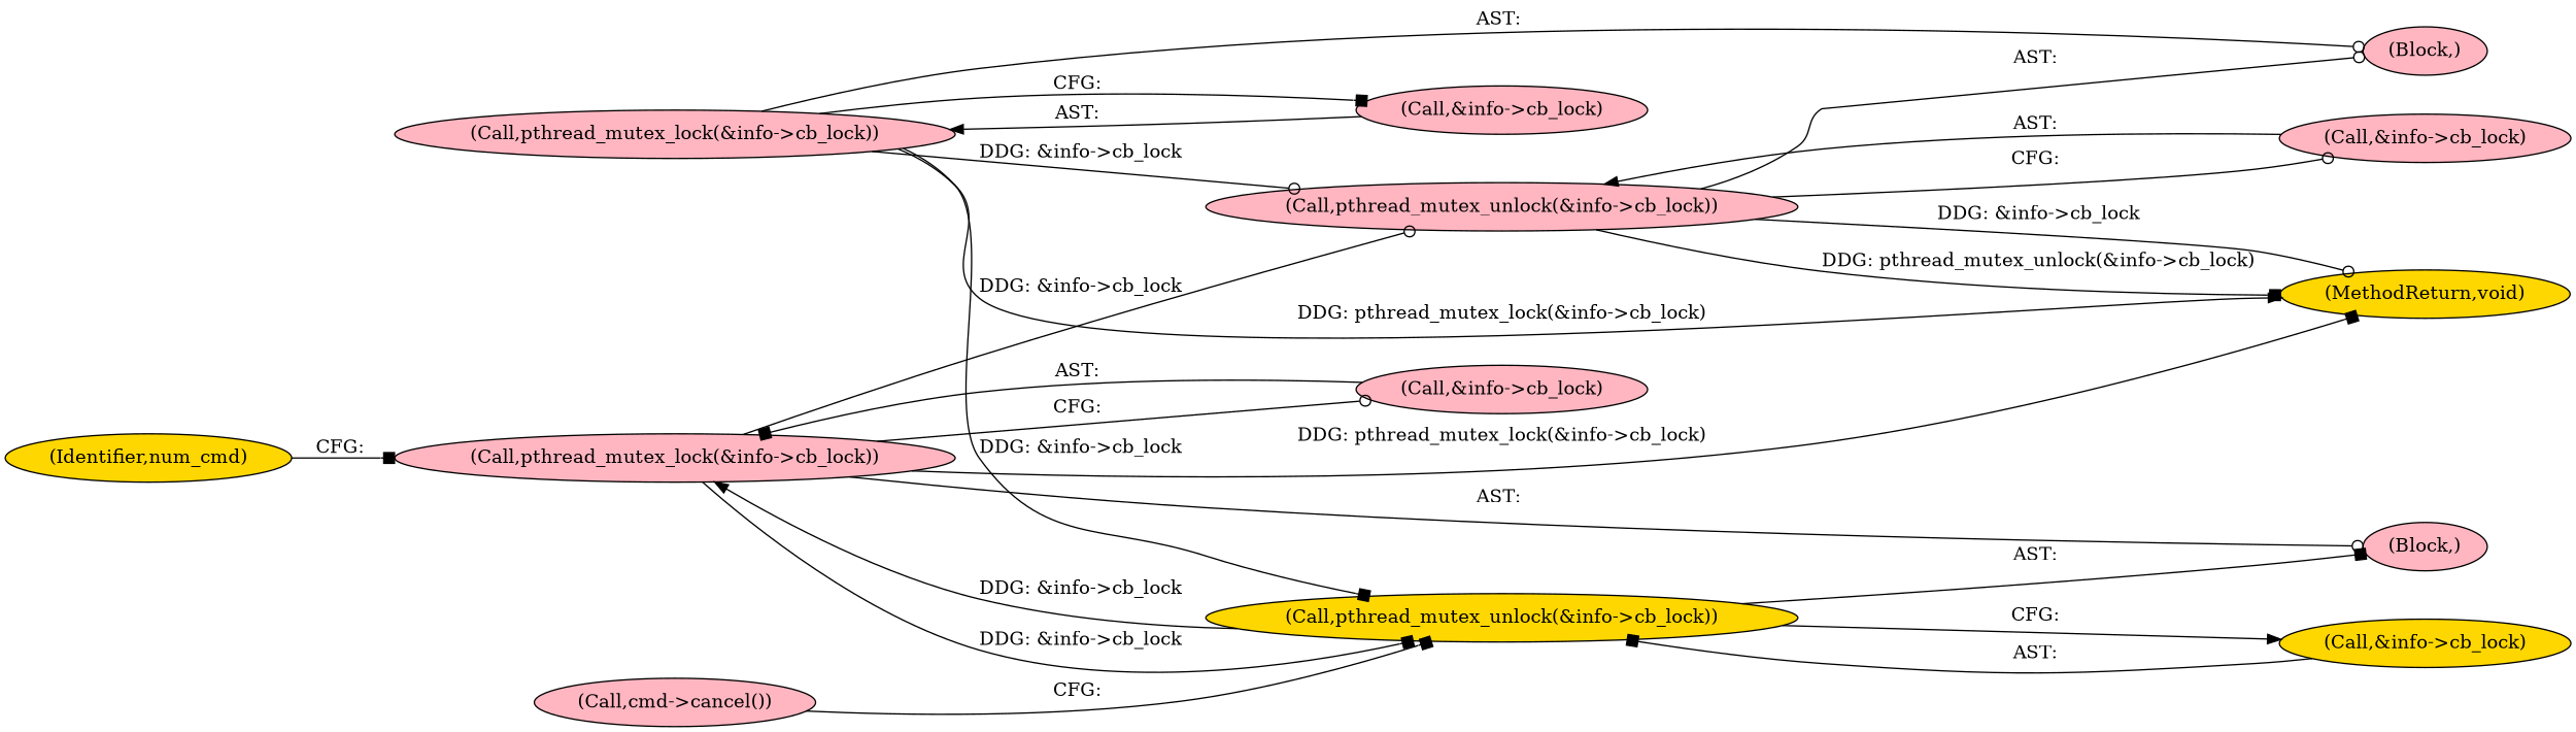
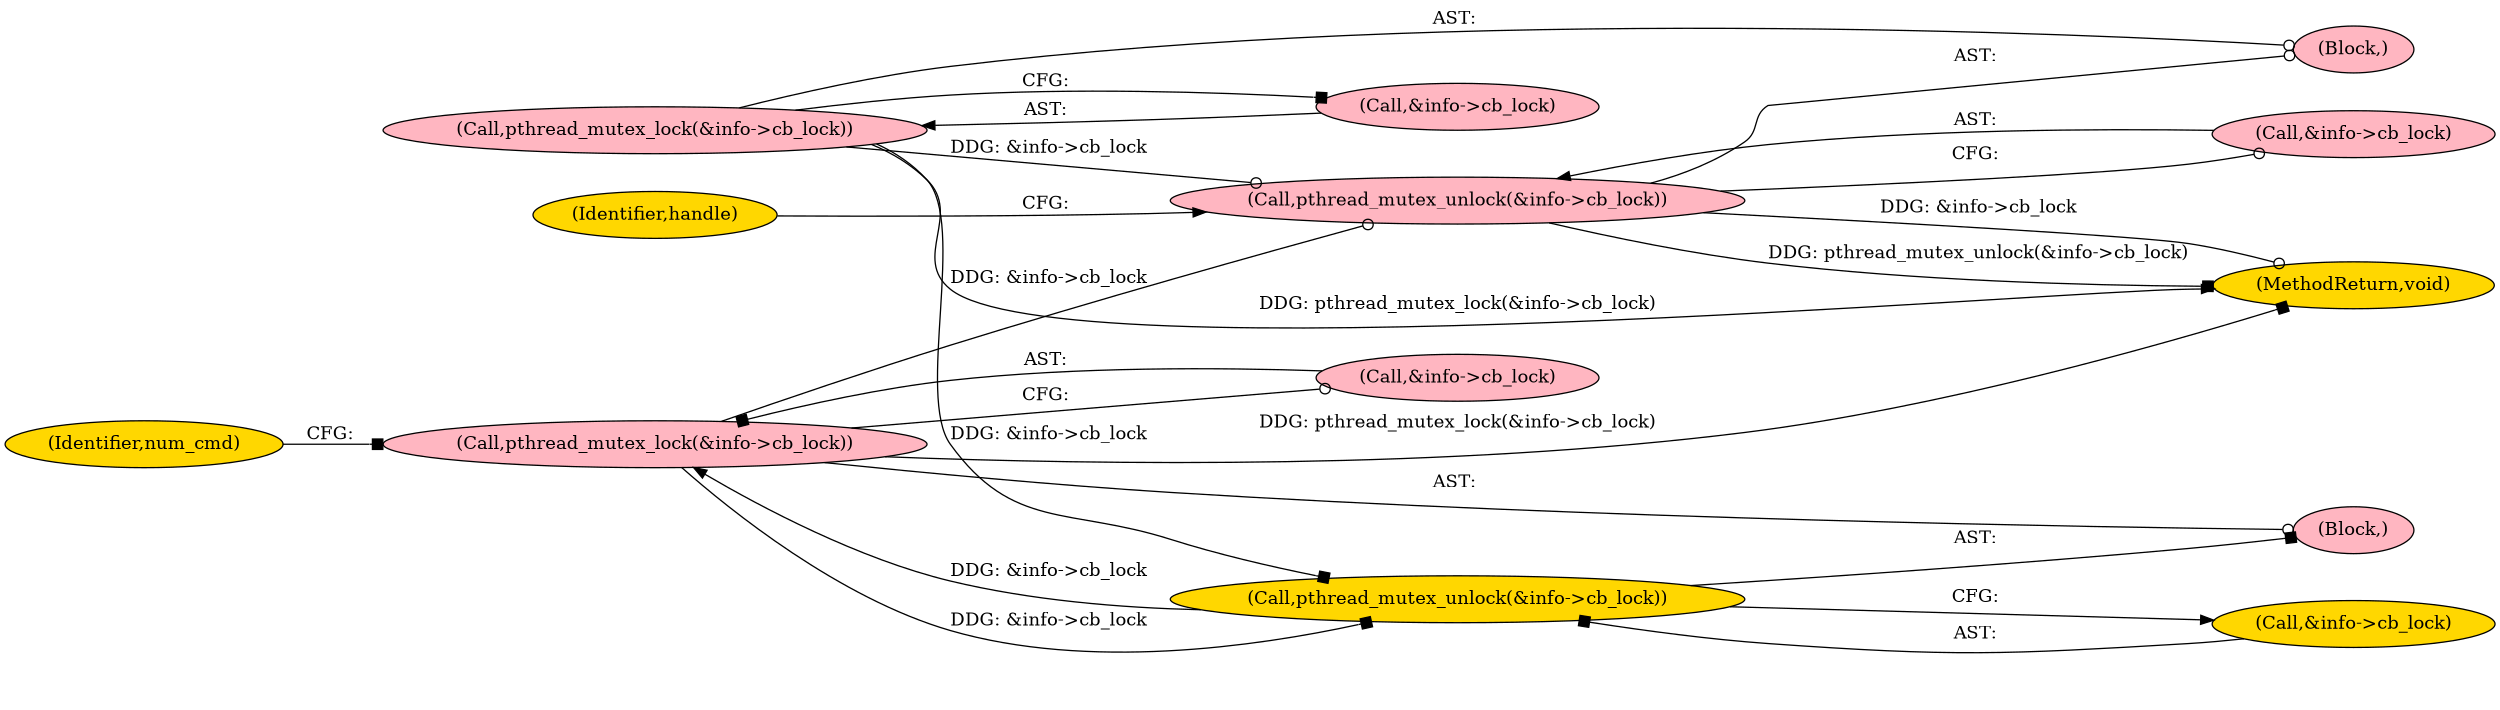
  digraph {
    rankdir=LR
    node [fillcolor=lightpink style=filled]
    edge [arrowhead=box]
    n1 [label="(Call,pthread_mutex_lock(&info->cb_lock))"]
    n2 [fillcolor=gold label="(Call,pthread_mutex_unlock(&info->cb_lock))"]
    n3 [label="(Call,pthread_mutex_unlock(&info->cb_lock))"]
    n4 [label="(Call,&info->cb_lock)"]
    n5 [label="(Block,)"]
    n6 [fillcolor=gold label="(MethodReturn,void)"]
    n7 [fillcolor=gold label="(Call,&info->cb_lock)"]
    n8 [label="(Block,)"]
    n9 [label="(Call,&info->cb_lock)"]
    n10 [label="(Call,pthread_mutex_lock(&info->cb_lock))"]
    n11 [label="(Call,&info->cb_lock)"]
    n12 [fillcolor=gold label="(Identifier,num_cmd)"]
-   n13 [label="(Call,cmd->cancel())"]
+   n14 [fillcolor=gold label="(Identifier,handle)"]
    n1 -> n2 [label="DDG: &info->cb_lock"]
    n1 -> n3 [arrowhead=odot label="DDG: &info->cb_lock"]
    n1 -> n4 [arrowhead=odot label="CFG: "]
    n1 -> n5 [arrowhead=odot label="AST: "]
    n1 -> n6 [label="DDG: pthread_mutex_lock(&info->cb_lock)"]
    n2 -> n1 [arrowhead=normal label="DDG: &info->cb_lock"]
    n2 -> n5 [label="AST: "]
    n2 -> n7 [arrowhead=normal label="CFG: "]
    n3 -> n6 [label="DDG: pthread_mutex_unlock(&info->cb_lock)"]
    n3 -> n6 [arrowhead=odot label="DDG: &info->cb_lock"]
    n3 -> n8 [arrowhead=odot label="AST: "]
    n3 -> n9 [arrowhead=odot label="CFG: "]
    n4 -> n1 [label="AST: "]
    n7 -> n2 [label="AST: "]
    n9 -> n3 [arrowhead=normal label="AST: "]
    n10 -> n2 [label="DDG: &info->cb_lock"]
    n10 -> n3 [arrowhead=odot label="DDG: &info->cb_lock"]
    n10 -> n6 [arrowhead=normal label="DDG: pthread_mutex_lock(&info->cb_lock)"]
    n10 -> n8 [arrowhead=odot label="AST: "]
    n10 -> n11 [label="CFG: "]
    n11 -> n10 [arrowhead=normal label="AST: "]
    n12 -> n1 [label="CFG: "]
-   n13 -> n2 [label="CFG: "]
+   n14 -> n3 [arrowhead=normal label="CFG: "]
  }
